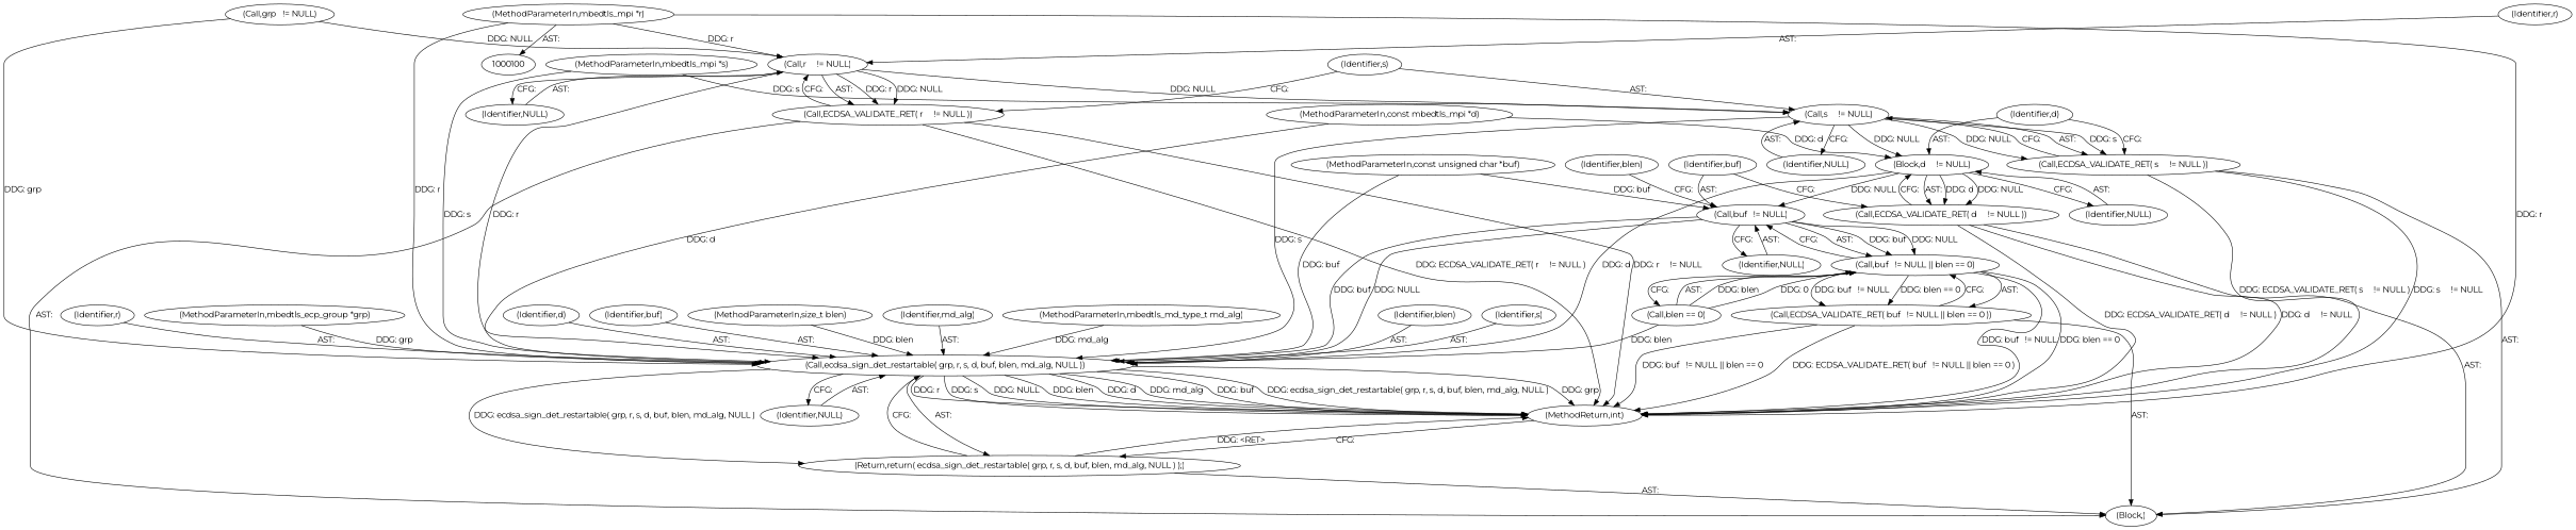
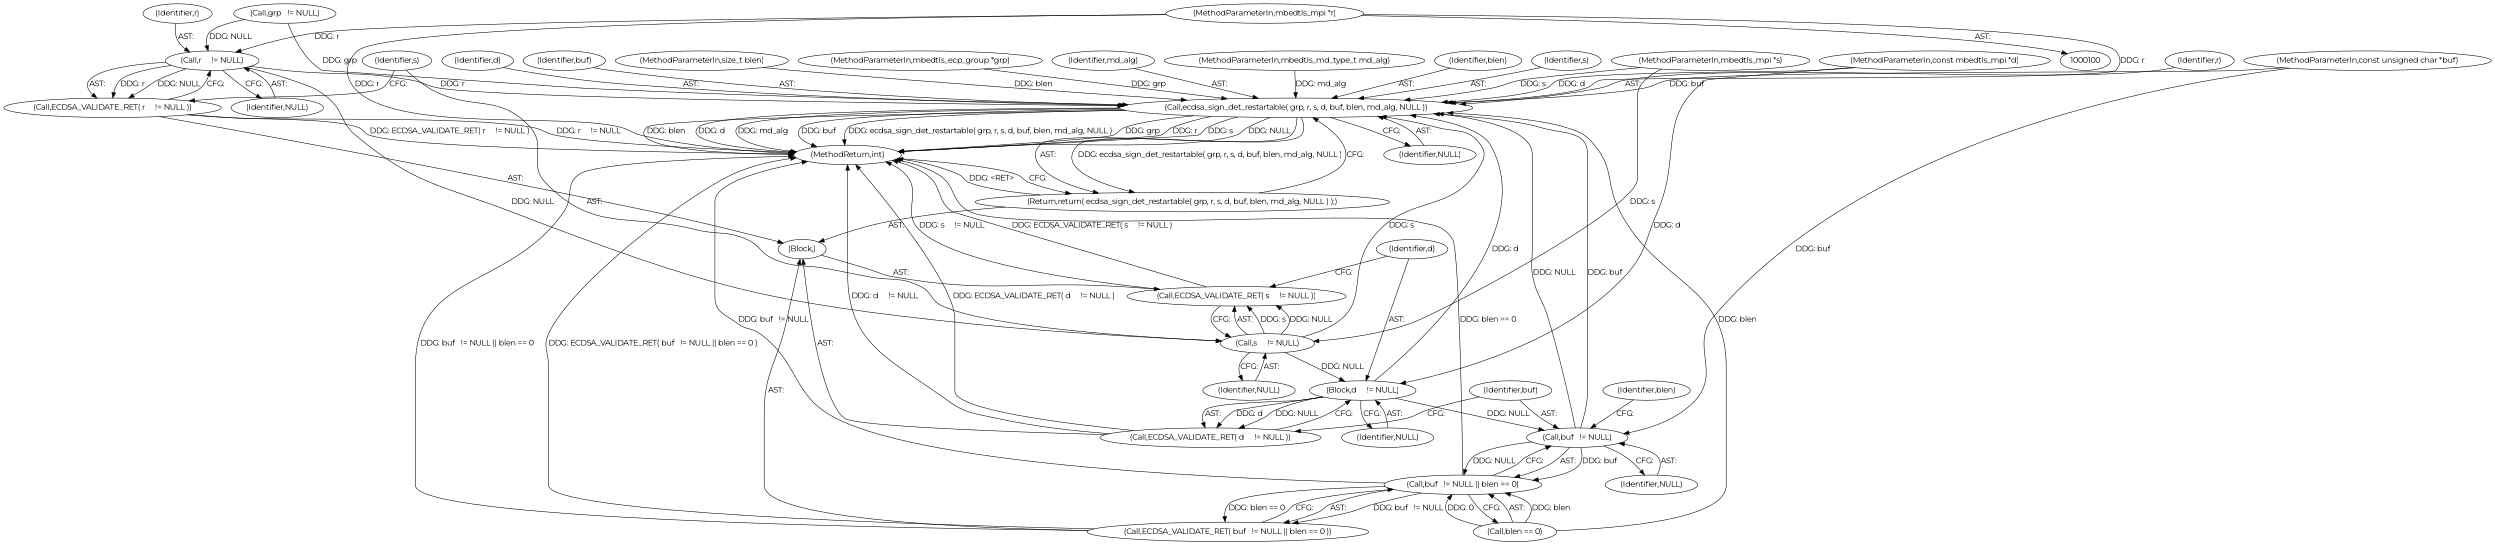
  digraph {
    fontname=Montserrat
    node [fontname=Montserrat]
    edge [fontname=Montserrat]
    n1 [label="(MethodParameterIn,mbedtls_mpi *r)"]
    n2 [label="(Call,r     != NULL)"]
    n3 [label="(Call,ecdsa_sign_det_restartable( grp, r, s, d, buf, blen, md_alg, NULL ))"]
    n4 [label="(MethodReturn,int)"]
    1000100
    n6 [label="(Call,ECDSA_VALIDATE_RET( r     != NULL ))"]
    n7 [label="(Call,s     != NULL)"]
    n8 [label="(Identifier,NULL)"]
    n9 [label="(Return,return( ecdsa_sign_det_restartable( grp, r, s, d, buf, blen, md_alg, NULL ) );)"]
    n10 [label="(Identifier,NULL)"]
    n11 [label="(Block,)"]
    n12 [label="(Call,ECDSA_VALIDATE_RET( s     != NULL ))"]
    n13 [label="(Block,d     != NULL)"]
    n14 [label="(Identifier,NULL)"]
    n15 [label="(Call,ECDSA_VALIDATE_RET( d     != NULL ))"]
    n16 [label="(Call,buf   != NULL)"]
    n17 [label="(Identifier,NULL)"]
    n18 [label="(Call,buf   != NULL || blen == 0)"]
    n19 [label="(Identifier,NULL)"]
    n20 [label="(Call,ECDSA_VALIDATE_RET( buf   != NULL || blen == 0 ))"]
    n21 [label="(Call,blen == 0)"]
    n22 [label="(MethodParameterIn,const unsigned char *buf)"]
    n23 [label="(Identifier,d)"]
    n24 [label="(Identifier,blen)"]
    n25 [label="(Identifier,blen)"]
    n26 [label="(Identifier,r)"]
    n27 [label="(Identifier,s)"]
    n28 [label="(Identifier,s)"]
    n29 [label="(Identifier,r)"]
    n30 [label="(Identifier,d)"]
    n31 [label="(Identifier,buf)"]
    n32 [label="(Identifier,buf)"]
    n33 [label="(MethodParameterIn,size_t blen)"]
    n34 [label="(MethodParameterIn,mbedtls_mpi *s)"]
    n35 [label="(MethodParameterIn,mbedtls_ecp_group *grp)"]
    n36 [label="(Call,grp   != NULL)"]
    n37 [label="(Identifier,md_alg)"]
    n38 [label="(MethodParameterIn,mbedtls_md_type_t md_alg)"]
    n39 [label="(MethodParameterIn,const mbedtls_mpi *d)"]
    n1 -> n2 [label="DDG: r"]
    n1 -> n3 [label="DDG: r"]
    n1 -> n4 [label="DDG: r"]
    n1 -> 1000100 [label="AST: "]
    n2 -> n3 [label="DDG: r"]
    n2 -> n6 [label="AST: "]
    n2 -> n6 [label="DDG: r"]
    n2 -> n6 [label="DDG: NULL"]
    n2 -> n7 [label="DDG: NULL"]
    n2 -> n8 [label="CFG: "]
    n3 -> n4 [label="DDG: NULL"]
    n3 -> n4 [label="DDG: blen"]
    n3 -> n4 [label="DDG: d"]
    n3 -> n4 [label="DDG: md_alg"]
    n3 -> n4 [label="DDG: buf"]
    n3 -> n4 [label="DDG: ecdsa_sign_det_restartable( grp, r, s, d, buf, blen, md_alg, NULL )"]
    n3 -> n4 [label="DDG: grp"]
    n3 -> n4 [label="DDG: r"]
    n3 -> n4 [label="DDG: s"]
    n3 -> n9 [label="AST: "]
    n3 -> n9 [label="DDG: ecdsa_sign_det_restartable( grp, r, s, d, buf, blen, md_alg, NULL )"]
    n3 -> n10 [label="CFG: "]
    n4 -> n9 [label="CFG: "]
    n6 -> n2 [label="CFG: "]
    n6 -> n4 [label="DDG: r     != NULL"]
    n6 -> n4 [label="DDG: ECDSA_VALIDATE_RET( r     != NULL )"]
    n6 -> n11 [label="AST: "]
    n7 -> n3 [label="DDG: s"]
    n7 -> n12 [label="AST: "]
    n7 -> n12 [label="DDG: s"]
    n7 -> n12 [label="DDG: NULL"]
    n7 -> n13 [label="DDG: NULL"]
    n7 -> n14 [label="CFG: "]
    n8 -> n2 [label="AST: "]
    n9 -> n3 [label="CFG: "]
    n9 -> n4 [label="DDG: <RET>"]
    n9 -> n11 [label="AST: "]
    n10 -> n3 [label="AST: "]
    n12 -> n4 [label="DDG: ECDSA_VALIDATE_RET( s     != NULL )"]
    n12 -> n4 [label="DDG: s     != NULL"]
    n12 -> n7 [label="CFG: "]
-   n12 -> n11 [label="AST: "]
+   n11 -> n12 [label="AST: "]
    n13 -> n3 [label="DDG: d"]
    n13 -> n15 [label="AST: "]
    n13 -> n15 [label="DDG: d"]
    n13 -> n15 [label="DDG: NULL"]
    n13 -> n16 [label="DDG: NULL"]
    n13 -> n17 [label="CFG: "]
    n14 -> n7 [label="AST: "]
    n15 -> n4 [label="DDG: ECDSA_VALIDATE_RET( d     != NULL )"]
    n15 -> n4 [label="DDG: d     != NULL"]
    n15 -> n11 [label="AST: "]
    n15 -> n13 [label="CFG: "]
    n16 -> n3 [label="DDG: buf"]
    n16 -> n3 [label="DDG: NULL"]
    n16 -> n18 [label="AST: "]
    n16 -> n18 [label="DDG: buf"]
    n16 -> n18 [label="DDG: NULL"]
    n16 -> n19 [label="CFG: "]
    n17 -> n13 [label="AST: "]
    n18 -> n4 [label="DDG: buf   != NULL"]
    n18 -> n4 [label="DDG: blen == 0"]
    n18 -> n16 [label="CFG: "]
    n18 -> n20 [label="AST: "]
    n18 -> n20 [label="DDG: buf   != NULL"]
    n18 -> n20 [label="DDG: blen == 0"]
    n18 -> n21 [label="CFG: "]
    n19 -> n16 [label="AST: "]
    n20 -> n4 [label="DDG: ECDSA_VALIDATE_RET( buf   != NULL || blen == 0 )"]
    n20 -> n4 [label="DDG: buf   != NULL || blen == 0"]
    n20 -> n11 [label="AST: "]
    n20 -> n18 [label="CFG: "]
    n21 -> n3 [label="DDG: blen"]
    n21 -> n18 [label="AST: "]
    n21 -> n18 [label="DDG: blen"]
    n21 -> n18 [label="DDG: 0"]
    n22 -> n3 [label="DDG: buf"]
    n22 -> n16 [label="DDG: buf"]
    n23 -> n12 [label="CFG: "]
    n23 -> n13 [label="AST: "]
    n24 -> n16 [label="CFG: "]
    n25 -> n3 [label="AST: "]
    n26 -> n2 [label="AST: "]
    n27 -> n6 [label="CFG: "]
    n27 -> n7 [label="AST: "]
    n28 -> n3 [label="AST: "]
    n29 -> n3 [label="AST: "]
    n30 -> n3 [label="AST: "]
    n31 -> n15 [label="CFG: "]
    n31 -> n16 [label="AST: "]
    n32 -> n3 [label="AST: "]
    n33 -> n3 [label="DDG: blen"]
    n34 -> n3 [label="DDG: s"]
    n34 -> n7 [label="DDG: s"]
    n35 -> n3 [label="DDG: grp"]
    n36 -> n2 [label="DDG: NULL"]
    n36 -> n3 [label="DDG: grp"]
    n37 -> n3 [label="AST: "]
    n38 -> n3 [label="DDG: md_alg"]
    n39 -> n3 [label="DDG: d"]
    n39 -> n13 [label="DDG: d"]
  }
